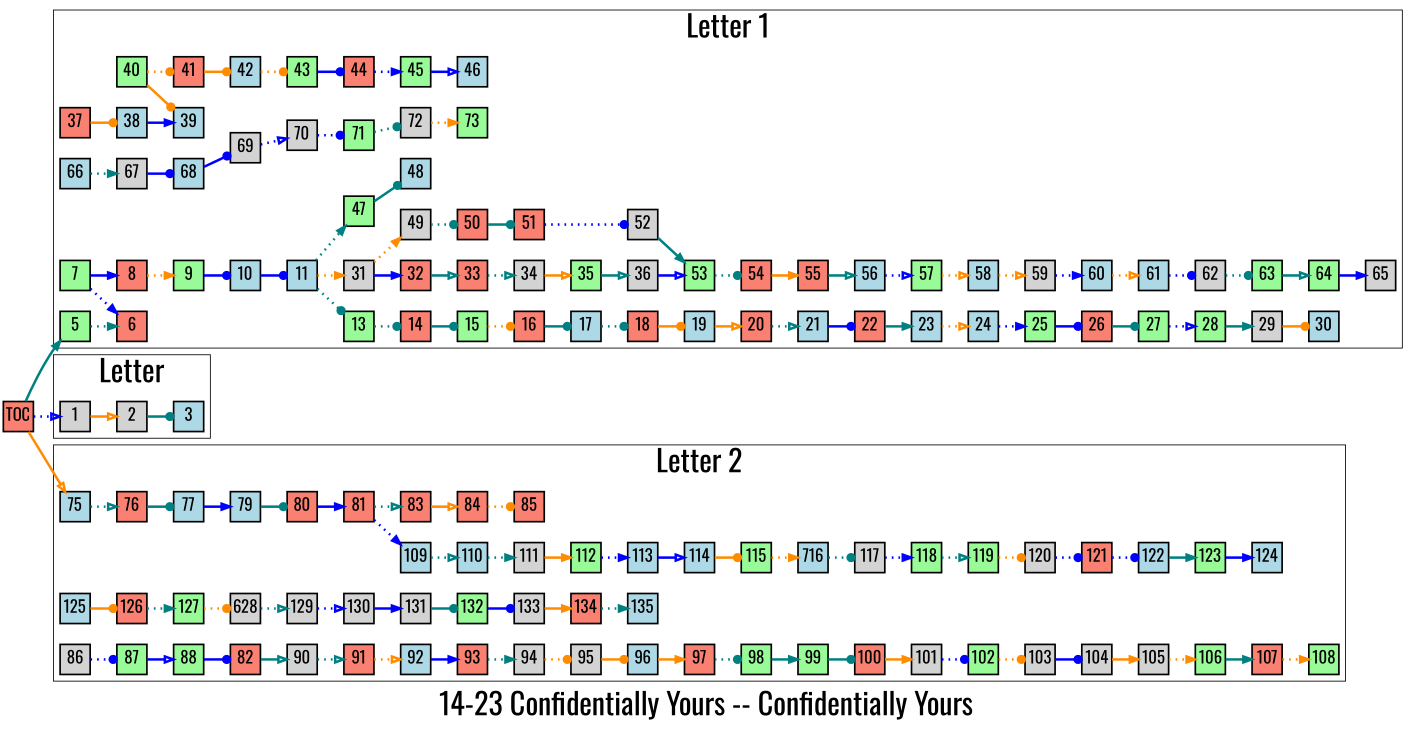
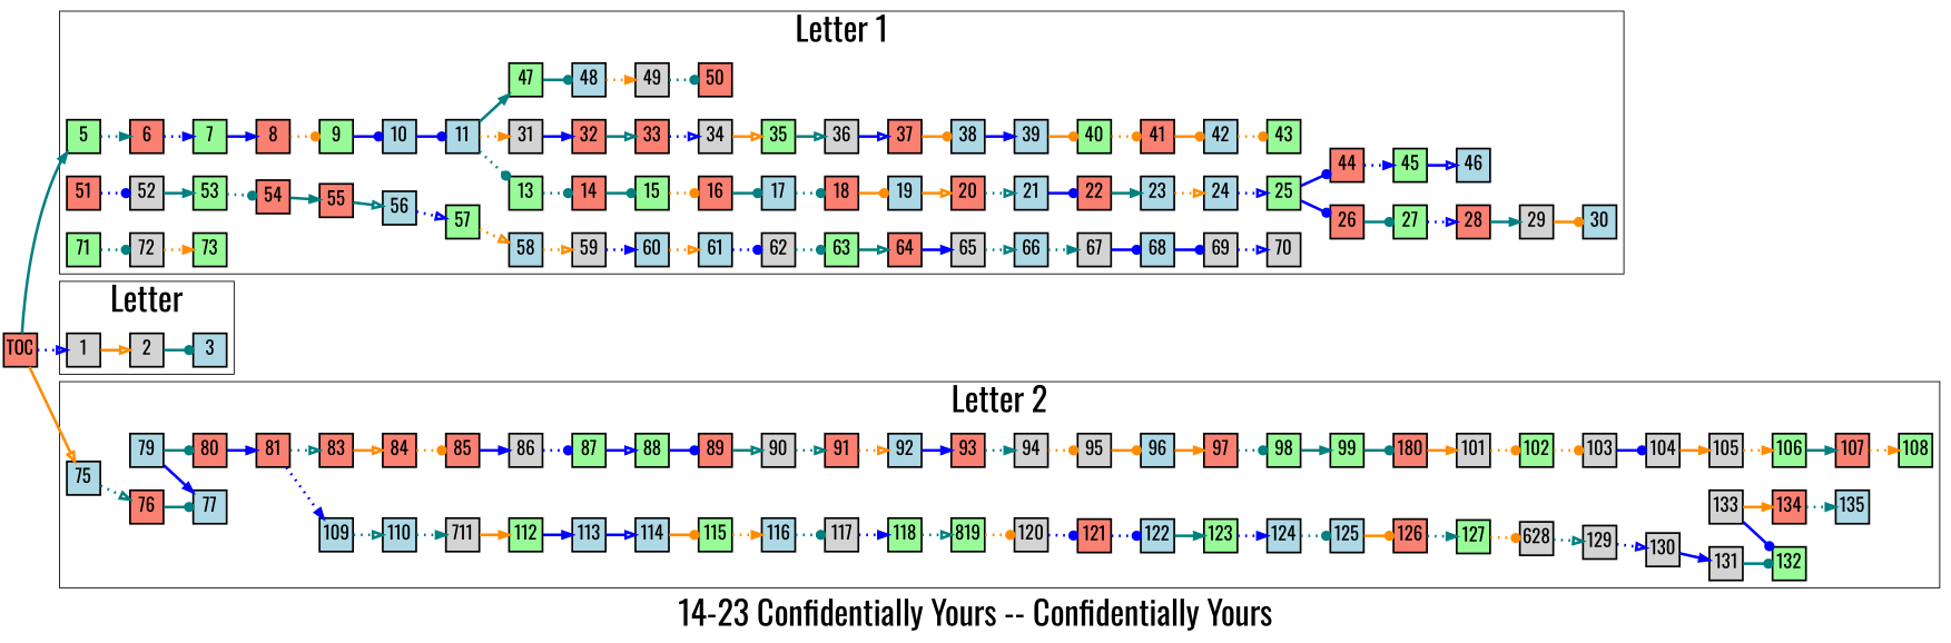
  digraph {
    fontname=Oswald
    fontsize=36
    label="14-23 Confidentially Yours -- Confidentially Yours"
    nodesep=0.35
    ordering=out
    rankdir=LR
    ranksep=0.45
    node [fillcolor=lightblue fixedsize=true fontname=Oswald fontsize=20 labelfloat=true margin="0,0" penwidth=2 regular=true shape=rect style=filled]
    edge [arrowhead=dot color=teal fontname=Oswald fontsize=12 labelfloat=true penwidth=3 style=solid]
    5 [fillcolor=palegreen]
    10
    11
    13 [fillcolor=palegreen]
    14 [fillcolor=salmon]
    15 [fillcolor=palegreen]
    16 [fillcolor=salmon]
    17
    18 [fillcolor=salmon]
    19
    20 [fillcolor=salmon]
    21
    22 [fillcolor=salmon]
    23
    24
    25 [fillcolor=palegreen]
    26 [fillcolor=salmon]
    27 [fillcolor=palegreen]
-   28 [fillcolor=palegreen]
+   28 [fillcolor=salmon]
    29 [fillcolor=lightgrey]
    31 [fillcolor=lightgrey]
    32 [fillcolor=salmon]
    33 [fillcolor=salmon]
    34 [fillcolor=lightgrey]
    35 [fillcolor=palegreen]
    36 [fillcolor=lightgrey]
    37 [fillcolor=salmon]
    38
    39
    40 [fillcolor=palegreen]
    41 [fillcolor=salmon]
    42
    43 [fillcolor=palegreen]
    44 [fillcolor=salmon]
    45 [fillcolor=palegreen]
    47 [fillcolor=palegreen]
    48
    49 [fillcolor=lightgrey]
    50 [fillcolor=salmon]
    51 [fillcolor=salmon]
    52 [fillcolor=lightgrey]
    53 [fillcolor=palegreen]
    54 [fillcolor=salmon]
    55 [fillcolor=salmon]
    56
    57 [fillcolor=palegreen]
    58
    59 [fillcolor=lightgrey]
    6 [fillcolor=salmon]
    60
    61
    62 [fillcolor=lightgrey]
    63 [fillcolor=palegreen]
-   64 [fillcolor=palegreen]
+   64 [fillcolor=salmon]
    65 [fillcolor=lightgrey]
    66
    67 [fillcolor=lightgrey]
    68
    69 [fillcolor=lightgrey]
    7 [fillcolor=palegreen]
    70 [fillcolor=lightgrey]
    71 [fillcolor=palegreen]
    72 [fillcolor=lightgrey]
    73 [fillcolor=palegreen]
    8 [fillcolor=salmon]
    9 [fillcolor=palegreen]
    30
    46
    1 [fillcolor=lightgrey]
    2 [fillcolor=lightgrey]
    3
    75
-   100 [fillcolor=salmon]
+   100 [fillcolor=salmon label=180]
    101 [fillcolor=lightgrey]
    102 [fillcolor=palegreen]
    103 [fillcolor=lightgrey]
    104 [fillcolor=lightgrey]
    105 [fillcolor=lightgrey]
    106 [fillcolor=palegreen]
    107 [fillcolor=salmon]
    109
    110
-   111 [fillcolor=lightgrey]
+   111 [fillcolor=lightgrey label=711]
    112 [fillcolor=palegreen]
    113
    114
    115 [fillcolor=palegreen]
-   116 [label=716]
+   116
    117 [fillcolor=lightgrey]
    118 [fillcolor=palegreen]
-   119 [fillcolor=palegreen]
+   119 [fillcolor=palegreen label=819]
    120 [fillcolor=lightgrey]
    121 [fillcolor=salmon]
    122
    123 [fillcolor=palegreen]
    124
    125
    126 [fillcolor=salmon]
    127 [fillcolor=palegreen]
    n100 [fillcolor=lightgrey label=628]
    129 [fillcolor=lightgrey]
    130 [fillcolor=lightgrey]
    131 [fillcolor=lightgrey]
    132 [fillcolor=palegreen]
    133 [fillcolor=lightgrey]
    134 [fillcolor=salmon]
    76 [fillcolor=salmon]
    77
    79
    80 [fillcolor=salmon]
    81 [fillcolor=salmon]
    83 [fillcolor=salmon]
    84 [fillcolor=salmon]
    85 [fillcolor=salmon]
    86 [fillcolor=lightgrey]
    87 [fillcolor=palegreen]
    88 [fillcolor=palegreen]
-   89 [fillcolor=salmon label=82]
+   89 [fillcolor=salmon]
    90 [fillcolor=lightgrey]
    91 [fillcolor=salmon]
    92
    93 [fillcolor=salmon]
    94 [fillcolor=lightgrey]
    95 [fillcolor=lightgrey]
    96
    97 [fillcolor=salmon]
    98 [fillcolor=palegreen]
    99 [fillcolor=palegreen]
    108 [fillcolor=palegreen]
    135
    TOC [fillcolor=salmon]
    subgraph cluster_1 {
      label="Letter 1"
      5
      10
      11
      13
      14
      15
      16
      17
      18
      19
      20
      21
      22
      23
      24
      25
      26
      27
      28
      29
      31
      32
      33
      34
      35
      36
      37
      38
      39
      40
      41
      42
      43
      44
      45
      47
      48
      49
      50
      51
      52
      53
      54
      55
      56
      57
      58
      59
      6
      60
      61
      62
      63
      64
      65
      66
      67
      68
      69
      7
      70
      71
      72
      73
      8
      9
      30
      46
    }
    subgraph cluster_2 {
      label=Letter
      1
      2
      3
    }
    subgraph cluster_3 {
      label="Letter 2"
      75
      100
      101
      102
      103
      104
      105
      106
      107
      109
      110
      111
      112
      113
      114
      115
      116
      117
      118
      119
      120
      121
      122
      123
      124
      125
      126
      127
      n100
      129
      130
      131
      132
      133
      134
      76
      77
      79
      80
      81
      83
      84
      85
      86
      87
      88
      89
      90
      91
      92
      93
      94
      95
      96
      97
      98
      99
      108
      135
    }
    5 -> 6 [arrowhead=normal style=dotted]
    10 -> 11 [color=blue]
    11 -> 13 [style=dotted]
    11 -> 31 [arrowhead=normal color=darkorange style=dotted]
-   11 -> 47 [arrowhead=normal style=dotted]
+   11 -> 47 [arrowhead=normal]
    13 -> 14 [style=dotted]
    14 -> 15
    15 -> 16 [color=darkorange style=dotted]
    16 -> 17
    17 -> 18 [style=dotted]
    18 -> 19 [color=darkorange]
    19 -> 20 [arrowhead=onormal color=darkorange]
    20 -> 21 [arrowhead=onormal style=dotted]
    21 -> 22 [color=blue]
    22 -> 23 [arrowhead=normal]
    23 -> 24 [arrowhead=onormal color=darkorange style=dotted]
-   24 -> 25 [arrowhead=normal color=blue style=dotted]
+   24 -> 25 [arrowhead=onormal color=blue style=dotted]
    25 -> 26 [color=blue]
    26 -> 27
    27 -> 28 [arrowhead=onormal color=blue style=dotted]
    28 -> 29 [arrowhead=normal]
    29 -> 30 [color=darkorange]
    31 -> 32 [arrowhead=normal color=blue]
    32 -> 33 [arrowhead=onormal]
-   33 -> 34 [arrowhead=onormal style=dotted]
+   33 -> 34 [arrowhead=onormal color=blue style=dotted]
    34 -> 35 [arrowhead=onormal color=darkorange]
    35 -> 36 [arrowhead=onormal]
-   36 -> 53 [arrowhead=onormal color=blue]
+   36 -> 37 [arrowhead=onormal color=blue]
    37 -> 38 [color=darkorange]
    38 -> 39 [arrowhead=normal color=blue]
-   40 -> 39 [color=darkorange]
+   39 -> 40 [color=darkorange]
    40 -> 41 [color=darkorange style=dotted]
    41 -> 42 [color=darkorange]
    42 -> 43 [color=darkorange style=dotted]
-   43 -> 44 [color=blue]
+   25 -> 44 [color=blue]
    44 -> 45 [arrowhead=normal color=blue style=dotted]
    45 -> 46 [arrowhead=onormal color=blue]
    47 -> 48
-   31 -> 49 [arrowhead=normal color=darkorange style=dotted]
+   48 -> 49 [arrowhead=normal color=darkorange style=dotted]
    49 -> 50 [style=dotted]
-   50 -> 51
    51 -> 52 [color=blue style=dotted]
    52 -> 53 [arrowhead=normal]
    53 -> 54 [style=dotted]
-   54 -> 55 [arrowhead=normal color=darkorange]
+   54 -> 55 [arrowhead=normal]
    55 -> 56 [arrowhead=onormal]
    56 -> 57 [arrowhead=onormal color=blue style=dotted]
    57 -> 58 [arrowhead=onormal color=darkorange style=dotted]
    58 -> 59 [arrowhead=onormal color=darkorange style=dotted]
    59 -> 60 [arrowhead=normal color=blue style=dotted]
-   7 -> 6 [arrowhead=normal color=blue style=dotted]
+   6 -> 7 [arrowhead=normal color=blue style=dotted]
    60 -> 61 [arrowhead=onormal color=darkorange style=dotted]
    61 -> 62 [color=blue style=dotted]
    62 -> 63 [style=dotted]
    63 -> 64 [arrowhead=onormal]
    64 -> 65 [arrowhead=normal color=blue]
+   65 -> 66 [arrowhead=onormal style=dotted]
    66 -> 67 [arrowhead=normal style=dotted]
    67 -> 68 [color=blue]
    68 -> 69 [color=blue]
    69 -> 70 [arrowhead=onormal color=blue style=dotted]
    7 -> 8 [arrowhead=normal color=blue]
-   70 -> 71 [color=blue style=dotted]
    71 -> 72 [style=dotted]
    72 -> 73 [arrowhead=normal color=darkorange style=dotted]
-   8 -> 9 [arrowhead=normal color=darkorange style=dotted]
+   8 -> 9 [color=darkorange style=dotted]
    9 -> 10 [color=blue]
    1 -> 2 [arrowhead=onormal color=darkorange]
    2 -> 3
    75 -> 76 [arrowhead=onormal style=dotted]
    100 -> 101 [arrowhead=normal color=darkorange]
-   101 -> 102 [color=blue style=dotted]
+   101 -> 102 [color=darkorange style=dotted]
    102 -> 103 [color=darkorange style=dotted]
    103 -> 104 [color=blue]
    104 -> 105 [arrowhead=normal color=darkorange]
    105 -> 106 [arrowhead=normal color=darkorange style=dotted]
    106 -> 107 [arrowhead=normal]
    107 -> 108 [arrowhead=normal color=darkorange style=dotted]
    109 -> 110 [arrowhead=onormal style=dotted]
    110 -> 111 [arrowhead=normal style=dotted]
    111 -> 112 [arrowhead=normal color=darkorange]
-   112 -> 113 [arrowhead=normal color=blue style=dotted]
+   112 -> 113 [arrowhead=normal color=blue]
    113 -> 114 [arrowhead=onormal color=blue]
    114 -> 115 [color=darkorange]
    115 -> 116 [arrowhead=normal color=darkorange style=dotted]
    116 -> 117 [style=dotted]
    117 -> 118 [arrowhead=normal color=blue style=dotted]
    118 -> 119 [arrowhead=onormal style=dotted]
    119 -> 120 [color=darkorange style=dotted]
    120 -> 121 [color=blue style=dotted]
    121 -> 122 [color=blue style=dotted]
    122 -> 123 [arrowhead=normal]
-   123 -> 124 [arrowhead=normal color=blue]
+   123 -> 124 [arrowhead=normal color=blue style=dotted]
+   124 -> 125 [style=dotted]
    125 -> 126 [color=darkorange]
    126 -> 127 [arrowhead=normal style=dotted]
    127 -> n100 [color=darkorange style=dotted]
    n100 -> 129 [arrowhead=onormal style=dotted]
    129 -> 130 [arrowhead=onormal color=blue style=dotted]
    130 -> 131 [arrowhead=normal color=blue]
    131 -> 132
-   132 -> 133 [color=blue]
+   133 -> 132 [color=blue]
    133 -> 134 [arrowhead=normal color=darkorange]
    134 -> 135 [arrowhead=normal style=dotted]
    76 -> 77
-   77 -> 79 [arrowhead=normal color=blue]
+   79 -> 77 [arrowhead=normal color=blue]
    79 -> 80
    80 -> 81 [arrowhead=normal color=blue]
    81 -> 109 [arrowhead=normal color=blue style=dotted]
    81 -> 83 [arrowhead=onormal style=dotted]
    83 -> 84 [arrowhead=onormal color=darkorange]
    84 -> 85 [color=darkorange style=dotted]
+   85 -> 86 [arrowhead=normal color=blue]
    86 -> 87 [color=blue style=dotted]
    87 -> 88 [arrowhead=onormal color=blue]
    88 -> 89 [color=blue]
    89 -> 90 [arrowhead=onormal]
    90 -> 91 [arrowhead=onormal style=dotted]
    91 -> 92 [arrowhead=onormal color=darkorange style=dotted]
    92 -> 93 [arrowhead=normal color=blue]
    93 -> 94 [arrowhead=normal style=dotted]
    94 -> 95 [color=darkorange style=dotted]
    95 -> 96 [color=darkorange]
    96 -> 97 [arrowhead=normal color=darkorange]
    97 -> 98 [style=dotted]
    98 -> 99 [arrowhead=normal]
    99 -> 100
    TOC -> 5 [arrowhead=normal]
    TOC -> 1 [arrowhead=onormal color=blue style=dotted]
    TOC -> 75 [arrowhead=onormal color=darkorange]
  }
